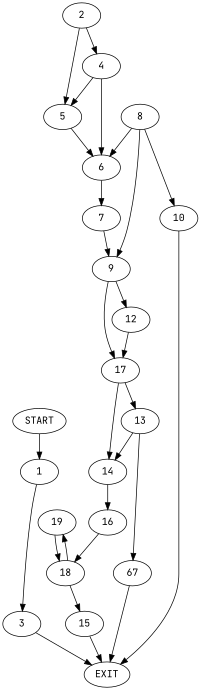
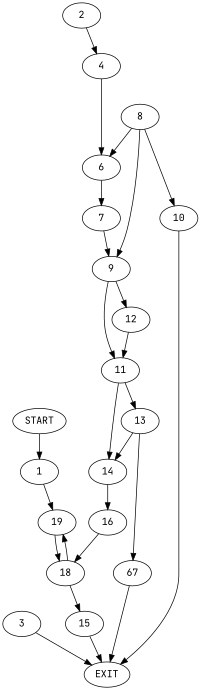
  digraph {
    fontname="JetBrains Mono"
    node [fontname="JetBrains Mono"]
    edge [fontname="JetBrains Mono"]
    n1 [label=START]
    1
    3
    n4 [label=EXIT]
    2
    4
-   5
    6
    7
    9
    8
    10
-   11 [label=17]
+   11
    12
    13
    14
    n17 [label=67]
    16
    15
    18
    19
    n1 -> 1
-   1 -> 3
+   1 -> 19
    3 -> n4
    2 -> 4
-   2 -> 5
-   4 -> 5
    4 -> 6
-   5 -> 6
    6 -> 7
    7 -> 9
    9 -> 11
    9 -> 12
    8 -> 6
    8 -> 9
    8 -> 10
    10 -> n4
    11 -> 13
    11 -> 14
    12 -> 11
    13 -> 14
    13 -> n17
    14 -> 16
    n17 -> n4
    16 -> 18
    15 -> n4
    18 -> 15
    18 -> 19
    19 -> 18
  }
